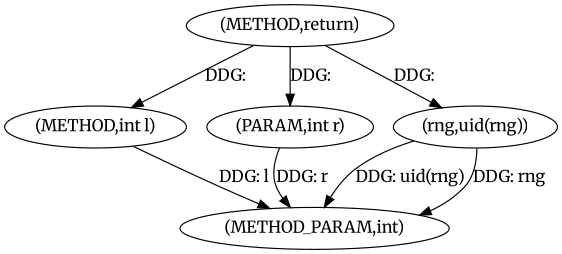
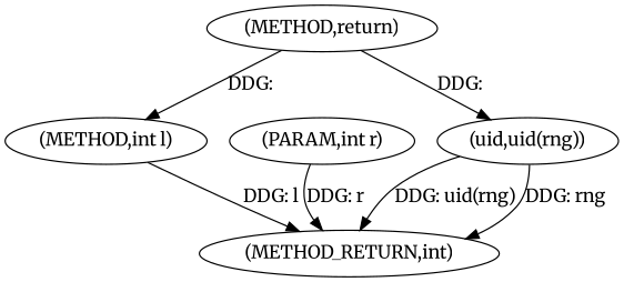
  digraph {
    fontname=Merriweather
    node [fontname=Merriweather]
    edge [fontname=Merriweather]
    n1 [label="(METHOD,return)"]
    n2 [label="(METHOD,int l)"]
    n3 [label="(PARAM,int r)"]
-   n4 [label="(rng,uid(rng))"]
-   n5 [label="(METHOD_PARAM,int)"]
+   n4 [label="(uid,uid(rng))"]
+   n5 [label="(METHOD_RETURN,int)"]
    n1 -> n2 [label="DDG: "]
-   n1 -> n3 [label="DDG: "]
    n1 -> n4 [label="DDG: "]
    n2 -> n5 [label="DDG: l"]
    n3 -> n5 [label="DDG: r"]
    n4 -> n5 [label="DDG: uid(rng)"]
    n4 -> n5 [label="DDG: rng"]
  }
